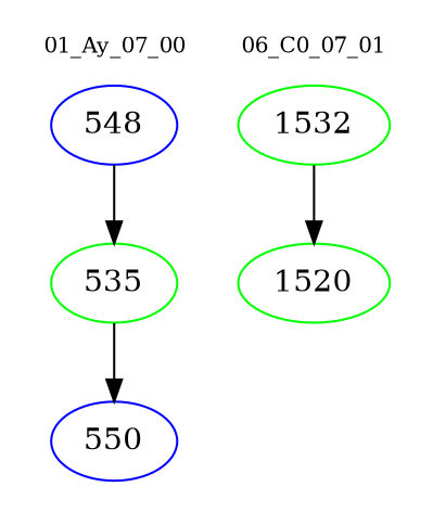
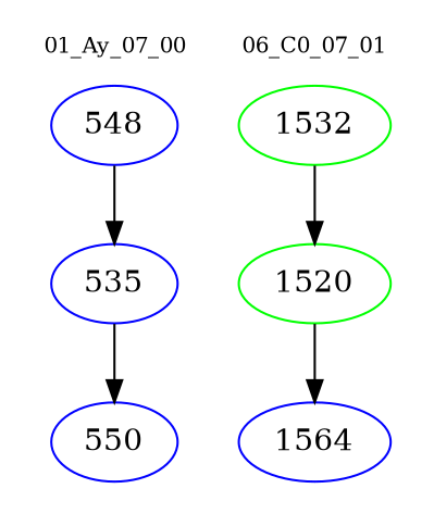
  digraph {
    node [color=blue]
    edge [color=black]
    n1 [label=548]
-   n2 [color=green label=535]
+   n2 [label=535]
    n3 [label=550]
    n4 [color=green label=1532]
    n5 [color=green label=1520]
+   n6 [label=1564]
    subgraph cluster_1 {
      color=white
      fontsize=10
      label="01_Ay_07_00"
      n1
      n2
      n3
    }
    subgraph cluster_2 {
      color=white
      fontsize=10
      label="06_C0_07_01"
      n4
      n5
+     n6
    }
    n1 -> n2
    n2 -> n3
    n4 -> n5
+   n5 -> n6
  }
